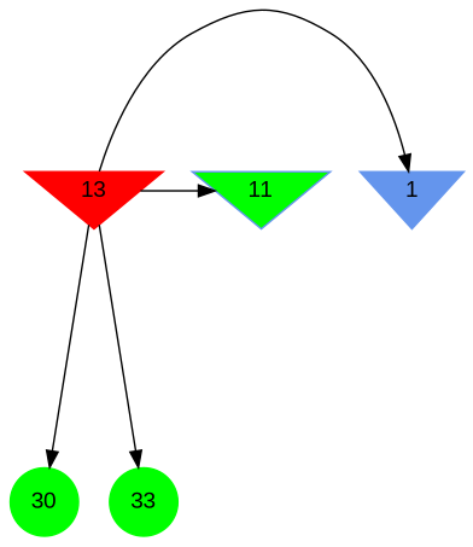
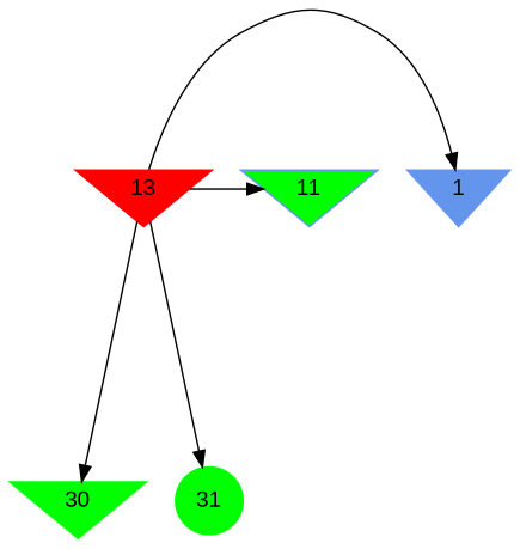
  digraph {
    fontname="Liberation Sans"
    ranksep=2.0
    node [color=cornflowerblue fontname="Liberation Sans" shape=invtriangle style=filled]
    edge [fontname="Liberation Sans"]
    1
    11 [fillcolor=green]
    13 [color=red]
-   30 [color=green shape=circle]
-   31 [color=green shape=circle label=33]
+   30 [color=green]
+   31 [color=green shape=circle]
    subgraph sub_1 {
      rank=same
      1
      11
      13
    }
    subgraph sub_2 {
      rank=same
    }
    subgraph sub_3 {
      rank=same
      30
      31
    }
    13 -> 1
    13 -> 11
    13 -> 30
    13 -> 31
  }
